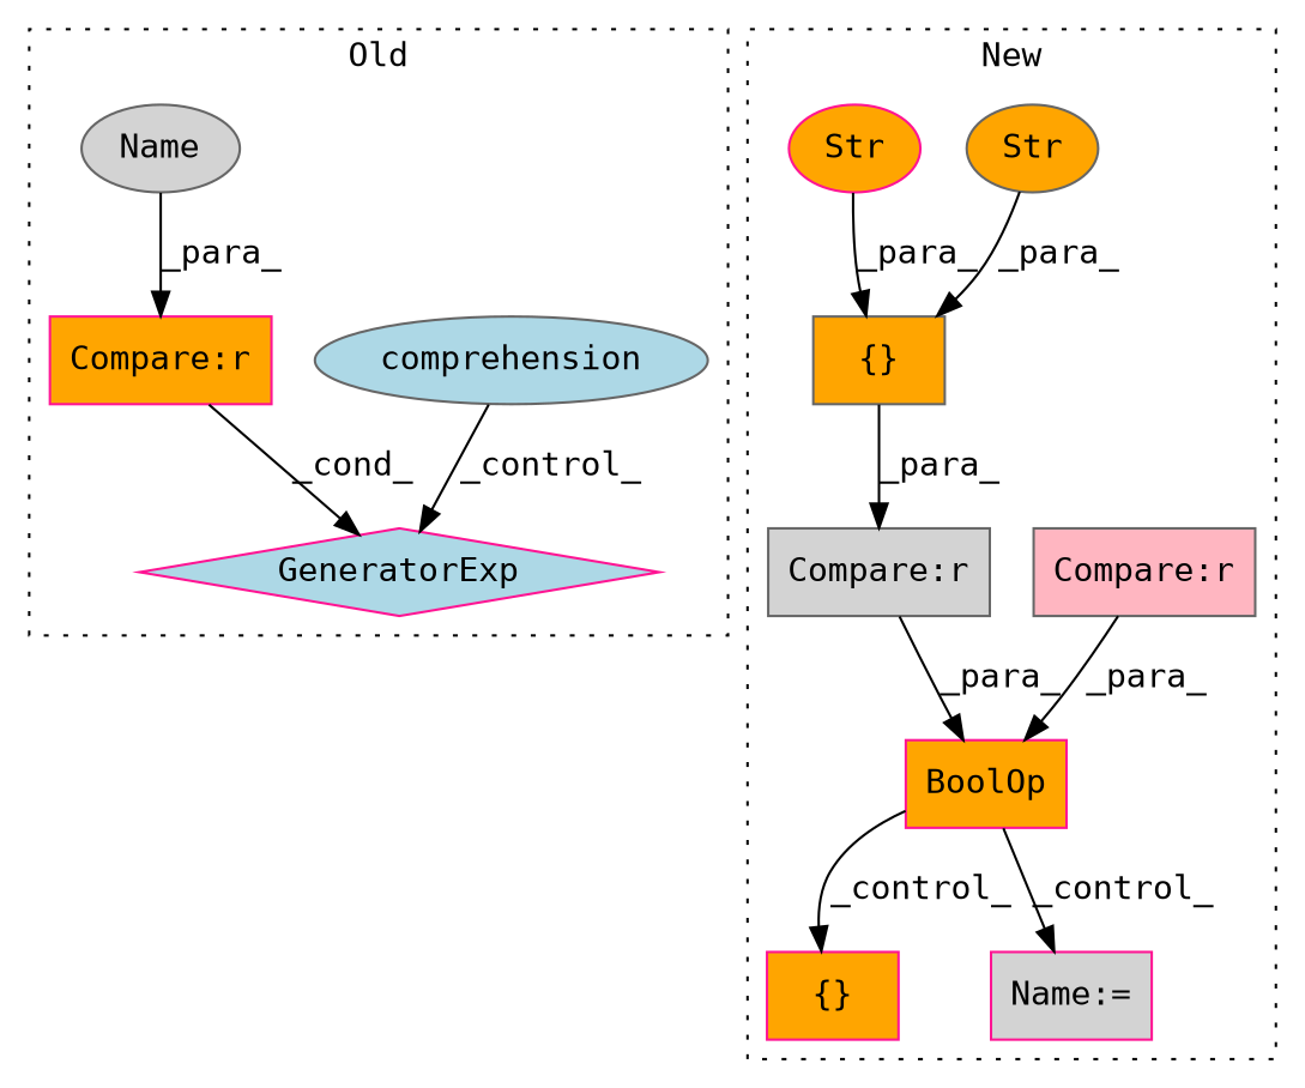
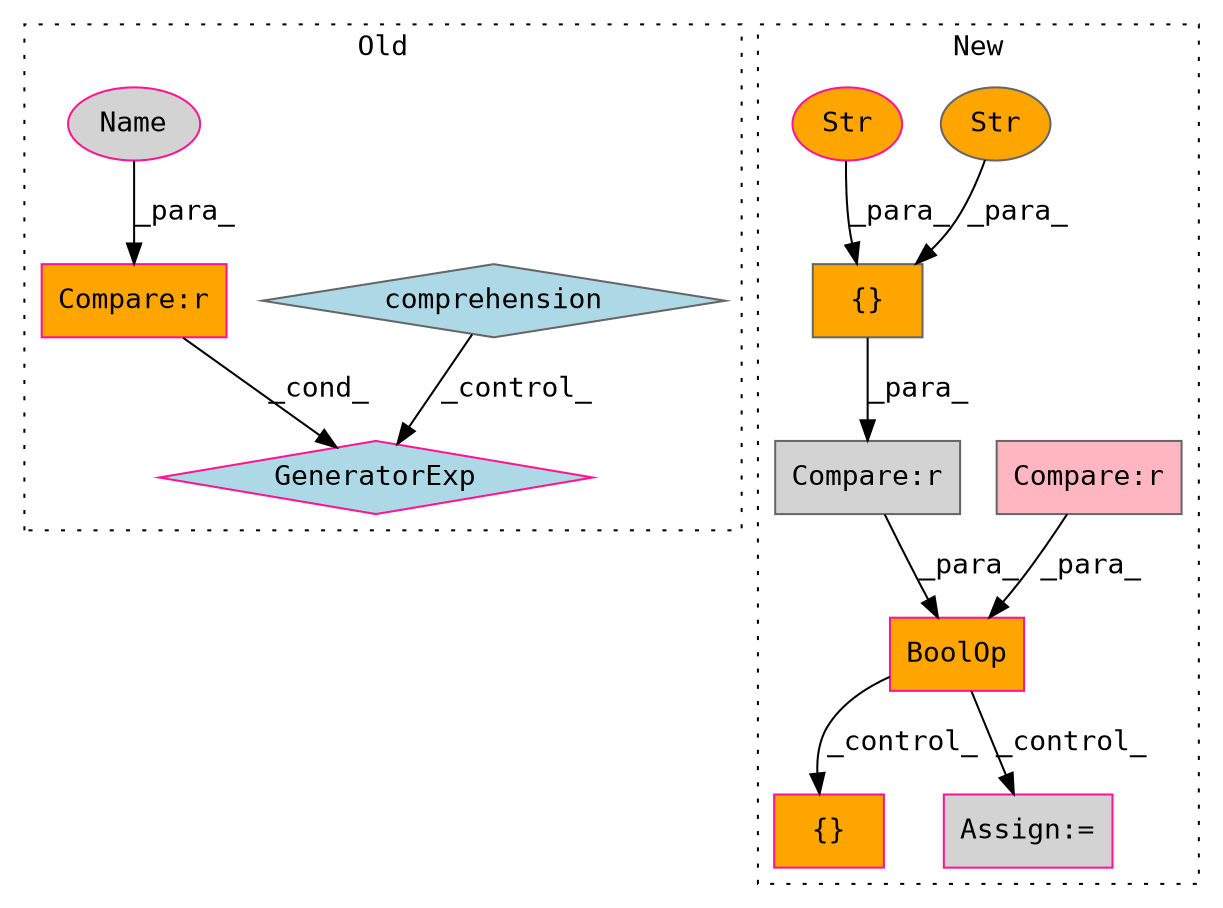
  digraph {
    fontname="DejaVu Sans Mono"
    node [a=40 color=deeppink fillcolor=orange fontname="DejaVu Sans Mono" l=7 s=2777 shape=box style=filled]
    edge [fontname="DejaVu Sans Mono"]
    n1 [a=55 fillcolor=lightblue l=20 label=GeneratorExp s=2776 shape=diamond]
-   n2 [a=45 color=gray40 fillcolor=lightblue l=3 label=comprehension s=2785 shape=ellipse]
+   n2 [a=45 color=gray40 fillcolor=lightblue l=3 label=comprehension s=2785 shape=diamond]
    n3 [label="Compare:r"]
-   n4 [a=87 color=gray40 fillcolor=lightgrey l=1 label=Name shape=ellipse]
+   n4 [a=87 fillcolor=lightgrey l=1 label=Name shape=ellipse]
    n5 [a=72 l=68 label=BoolOp s=4565]
    n6 [color=gray40 fillcolor=lightpink l=18 label="Compare:r" s=4565]
    n7 [a=59 color=gray40 l="1,0" label="{}" s="4606,4632"]
    n8 [a=66 color=gray40 label=Str s=4625 shape=ellipse]
    n9 [a=66 label=Str s=4616 shape=ellipse]
    n10 [a=59 l="1,0" label="{}" s="5495,5518"]
    n11 [color=gray40 fillcolor=lightgrey l=45 label="Compare:r" s=4588]
-   n12 [a=68 fillcolor=lightgrey l=3 label="Name:=" s=5258]
+   n12 [a=68 fillcolor=lightgrey l=3 label="Assign:=" s=5258]
    subgraph cluster_1 {
      label=Old
      style=dotted
      n1
      n2
      n3
      n4
    }
    subgraph cluster_2 {
      label=New
      style=dotted
      n5
      n6
      n7
      n8
      n9
      n10
      n11
      n12
    }
    n2 -> n1 [label=_control_]
    n3 -> n1 [label=_cond_]
    n4 -> n3 [label=_para_]
    n5 -> n10 [label=_control_]
    n5 -> n12 [label=_control_]
    n6 -> n5 [label=_para_]
    n7 -> n11 [label=_para_]
    n8 -> n7 [label=_para_]
    n9 -> n7 [label=_para_]
    n11 -> n5 [label=_para_]
  }
